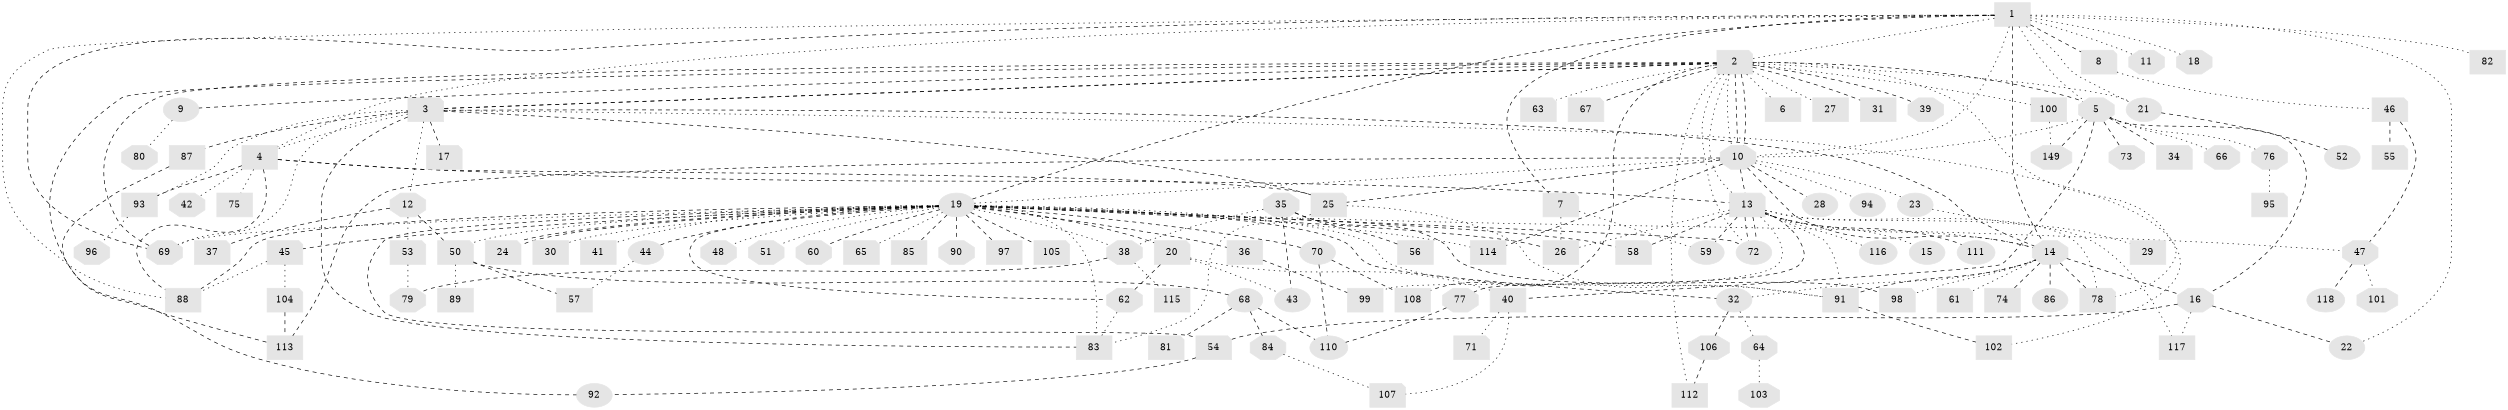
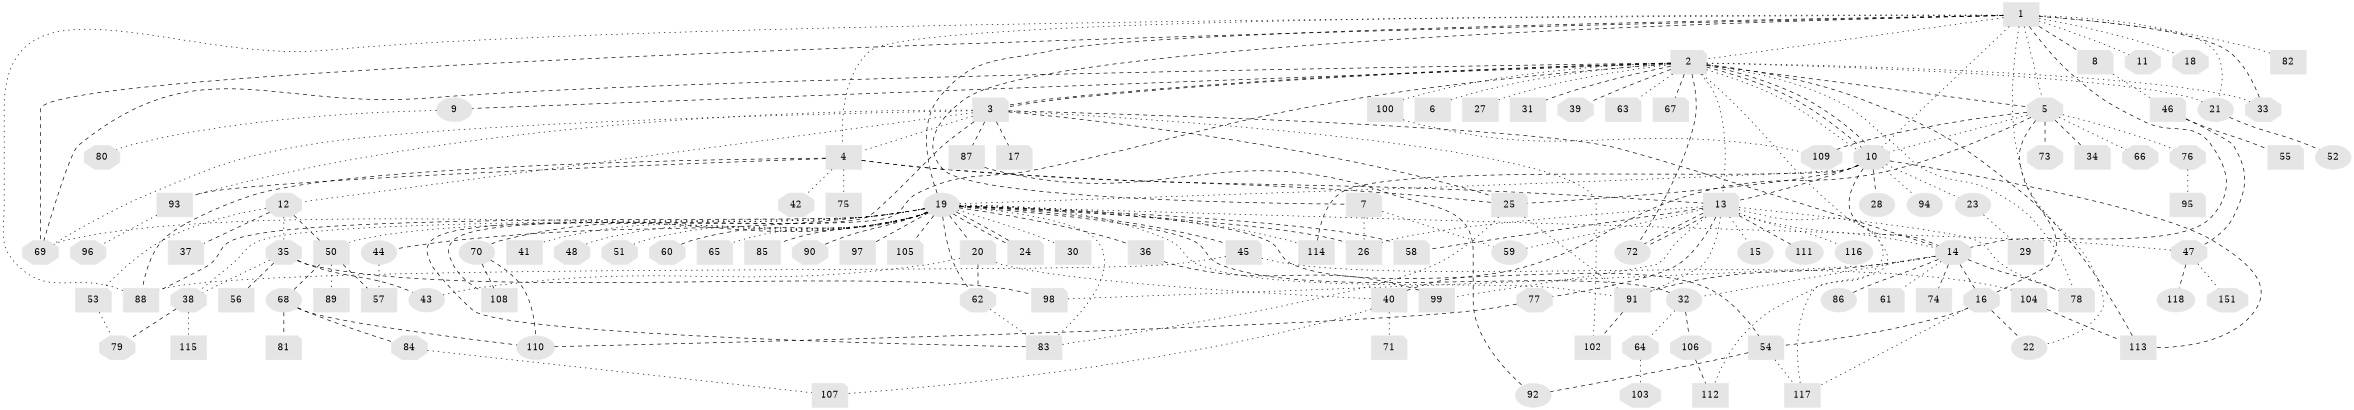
  graph {
    node [color=gray90 shape=box style=filled]
    edge [style=dashed]
    2 [shape=note]
    1
    4
    5 [shape=octagon]
    7 [shape=note]
    8 [shape=note]
    10 [shape=octagon]
    11 [shape=octagon]
    14 [shape=octagon]
    18 [shape=octagon]
    19 [shape=ellipse]
    21 [shape=ellipse]
    22 [shape=ellipse]
+   33 [shape=octagon]
    69 [shape=octagon]
    82
    88
    3 [shape=note]
    6
    9 [shape=ellipse]
    13 [shape=note]
    27
    31
    39 [shape=octagon]
    63 [shape=note]
    67 [shape=note]
    72 [shape=ellipse]
    78 [shape=note]
    100
    108
    112
    113
    25 [shape=note]
    93
    42 [shape=octagon]
    75
-   109 [shape=octagon label=149]
+   109 [shape=octagon]
    16 [shape=octagon]
    34 [shape=note]
    40
    66 [shape=octagon]
    73 [shape=octagon]
    76 [shape=octagon]
    26
    59 [shape=ellipse]
    46 [shape=note]
    23 [shape=ellipse]
    28 [shape=ellipse]
    94 [shape=ellipse]
    114
    91
    32 [shape=ellipse]
    61 [shape=note]
    74
    86 [shape=ellipse]
    98 [shape=note]
    83
    50 [shape=note]
    58 [shape=note]
    54 [shape=note]
    20 [shape=note]
    24 [shape=note]
    30
    36
    38 [shape=octagon]
    41
    44 [shape=ellipse]
    45 [shape=note]
    47 [shape=octagon]
    48 [shape=octagon]
    51 [shape=octagon]
    60 [shape=octagon]
    62 [shape=octagon]
    65 [shape=note]
    70 [shape=ellipse]
    85
    90 [shape=octagon]
    97
    105 [shape=note]
    52 [shape=ellipse]
    12 [shape=octagon]
    17 [shape=note]
    87
    102
    80 [shape=octagon]
    15 [shape=ellipse]
    77 [shape=octagon]
    99
    111 [shape=ellipse]
    116 [shape=ellipse]
    117
    35 [shape=octagon]
    37 [shape=note]
    53 [shape=note]
    92 [shape=ellipse]
    96 [shape=octagon]
    71 [shape=note]
    107 [shape=note]
    95 [shape=note]
    55 [shape=note]
    29
    43 [shape=ellipse]
    56
    57
    68 [shape=ellipse]
    89
    79 [shape=octagon]
    110 [shape=ellipse]
    64 [shape=octagon]
    106 [shape=octagon]
    115
    104 [shape=note]
-   101 [shape=octagon]
+   101 [shape=octagon label=151]
    118 [shape=ellipse]
    103 [shape=octagon]
    81 [shape=note]
    84 [shape=octagon]
    2 -- 5
    2 -- 10 [style=dotted]
    2 -- 10
    2 -- 10
    2 -- 21 [style=dotted]
+   2 -- 33 [style=dotted]
    2 -- 69
    2 -- 3
    2 -- 3
    2 -- 6 [style=dotted]
    2 -- 9
    2 -- 13 [style=dotted]
    2 -- 27 [style=dotted]
    2 -- 31
    2 -- 39
    2 -- 63 [style=dotted]
    2 -- 67
-   2 -- 72 [style=dotted]
+   2 -- 72
    2 -- 78 [style=dotted]
    2 -- 100 [style=dotted]
    2 -- 108
    2 -- 112 [style=dotted]
    2 -- 113
    1 -- 2 [style=dotted]
    1 -- 4 [style=dotted]
    1 -- 5 [style=dotted]
    1 -- 7
    1 -- 8
    1 -- 10 [style=dotted]
    1 -- 11 [style=dotted]
    1 -- 14
    1 -- 18 [style=dotted]
    1 -- 19
    1 -- 21 [style=dotted]
    1 -- 22 [style=dotted]
+   1 -- 33
    1 -- 69
    1 -- 82 [style=dotted]
    1 -- 88 [style=dotted]
    4 -- 88
    4 -- 13
    4 -- 25
    4 -- 93
    4 -- 42 [style=dotted]
    4 -- 75 [style=dotted]
    5 -- 10 [style=dotted]
    5 -- 109
    5 -- 16
    5 -- 34
    5 -- 40
    5 -- 66 [style=dotted]
    5 -- 73
    5 -- 76 [style=dotted]
    7 -- 26 [style=dotted]
    7 -- 59 [style=dotted]
    8 -- 46 [style=dotted]
    10 -- 14
    10 -- 19 [style=dotted]
    10 -- 13
    10 -- 113
    10 -- 25
    10 -- 23 [style=dotted]
    10 -- 28
    10 -- 94 [style=dotted]
    10 -- 114
    14 -- 78
    14 -- 16
    14 -- 91
    14 -- 32 [style=dotted]
    14 -- 61 [style=dotted]
    14 -- 74
    14 -- 86
    14 -- 98 [style=dotted]
    19 -- 69 [style=dotted]
    19 -- 88
-   19 -- 72
    19 -- 26
    19 -- 114 [style=dotted]
    19 -- 91 [style=dotted]
    19 -- 32
    19 -- 83 [style=dotted]
    19 -- 50 [style=dotted]
    19 -- 58
    19 -- 54
    19 -- 20
    19 -- 24
    19 -- 24
    19 -- 30 [style=dotted]
    19 -- 36
    19 -- 38 [style=dotted]
    19 -- 41 [style=dotted]
    19 -- 44
    19 -- 45
    19 -- 47 [style=dotted]
    19 -- 48 [style=dotted]
    19 -- 51 [style=dotted]
    19 -- 60
    19 -- 62
    19 -- 65 [style=dotted]
    19 -- 70
    19 -- 85
    19 -- 90
    19 -- 97
    19 -- 105
    21 -- 52
    3 -- 4 [style=dotted]
    3 -- 14
    3 -- 69 [style=dotted]
    3 -- 25
    3 -- 93 [style=dotted]
    3 -- 83
    3 -- 12 [style=dotted]
    3 -- 17
    3 -- 87
    3 -- 102 [style=dotted]
    9 -- 80 [style=dotted]
    13 -- 14 [style=dotted]
    13 -- 72
    13 -- 72
    13 -- 78 [style=dotted]
    13 -- 26 [style=dotted]
-   13 -- 59
+   13 -- 59 [style=dotted]
    13 -- 91 [style=dotted]
    13 -- 58
    13 -- 15 [style=dotted]
    13 -- 77
    13 -- 99 [style=dotted]
    13 -- 111
    13 -- 116 [style=dotted]
    13 -- 117 [style=dotted]
    100 -- 109 [style=dotted]
    25 -- 91 [style=dotted]
    25 -- 83 [style=dotted]
    93 -- 96 [style=dotted]
    16 -- 22
    16 -- 54
    16 -- 117 [style=dotted]
    40 -- 71 [style=dotted]
    40 -- 107 [style=dotted]
    76 -- 95 [style=dotted]
    46 -- 47
    46 -- 55
    23 -- 29 [style=dotted]
    91 -- 102
    32 -- 64 [style=dotted]
    32 -- 106
    50 -- 57
    50 -- 68
    50 -- 89 [style=dotted]
+   54 -- 117 [style=dotted]
    54 -- 92
    20 -- 40 [style=dotted]
    20 -- 62
    20 -- 43 [style=dotted]
    36 -- 99
    38 -- 79
    38 -- 115 [style=dotted]
    44 -- 57 [style=dotted]
    45 -- 88 [style=dotted]
    45 -- 104 [style=dotted]
    47 -- 101 [style=dotted]
    47 -- 118
    62 -- 83 [style=dotted]
    70 -- 108
    70 -- 110
    12 -- 50
+   12 -- 35 [style=dotted]
    12 -- 37
    12 -- 53 [style=dotted]
    87 -- 92
    77 -- 110
    35 -- 98
    35 -- 38 [style=dotted]
    35 -- 43
    35 -- 56
    53 -- 79 [style=dotted]
    68 -- 110
    68 -- 81
    68 -- 84
    64 -- 103 [style=dotted]
    106 -- 112
    104 -- 113
    84 -- 107 [style=dotted]
  }
